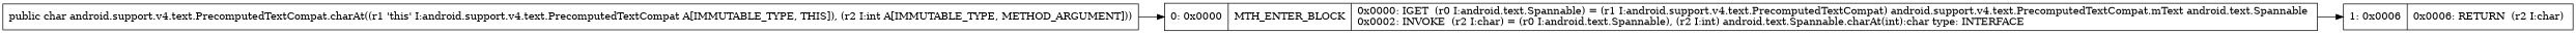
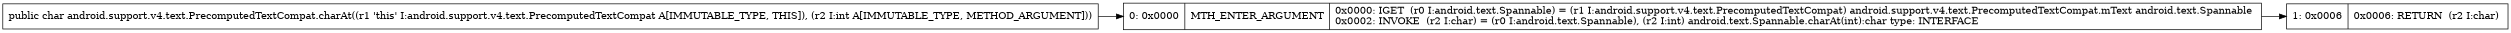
  digraph {
    rankdir=LR
    node [shape=record]
-   n1 [label="{0\:\ 0x0000|MTH_ENTER_BLOCK\l|0x0000: IGET  (r0 I:android.text.Spannable) = (r1 I:android.support.v4.text.PrecomputedTextCompat) android.support.v4.text.PrecomputedTextCompat.mText android.text.Spannable \l0x0002: INVOKE  (r2 I:char) = (r0 I:android.text.Spannable), (r2 I:int) android.text.Spannable.charAt(int):char type: INTERFACE \l}"]
+   n1 [label="{0\:\ 0x0000|MTH_ENTER_ARGUMENT\l|0x0000: IGET  (r0 I:android.text.Spannable) = (r1 I:android.support.v4.text.PrecomputedTextCompat) android.support.v4.text.PrecomputedTextCompat.mText android.text.Spannable \l0x0002: INVOKE  (r2 I:char) = (r0 I:android.text.Spannable), (r2 I:int) android.text.Spannable.charAt(int):char type: INTERFACE \l}"]
    n2 [label="{1\:\ 0x0006|0x0006: RETURN  (r2 I:char) \l}"]
    n3 [label="{public char android.support.v4.text.PrecomputedTextCompat.charAt((r1 'this' I:android.support.v4.text.PrecomputedTextCompat A[IMMUTABLE_TYPE, THIS]), (r2 I:int A[IMMUTABLE_TYPE, METHOD_ARGUMENT])) }"]
    n1 -> n2
    n3 -> n1
  }
